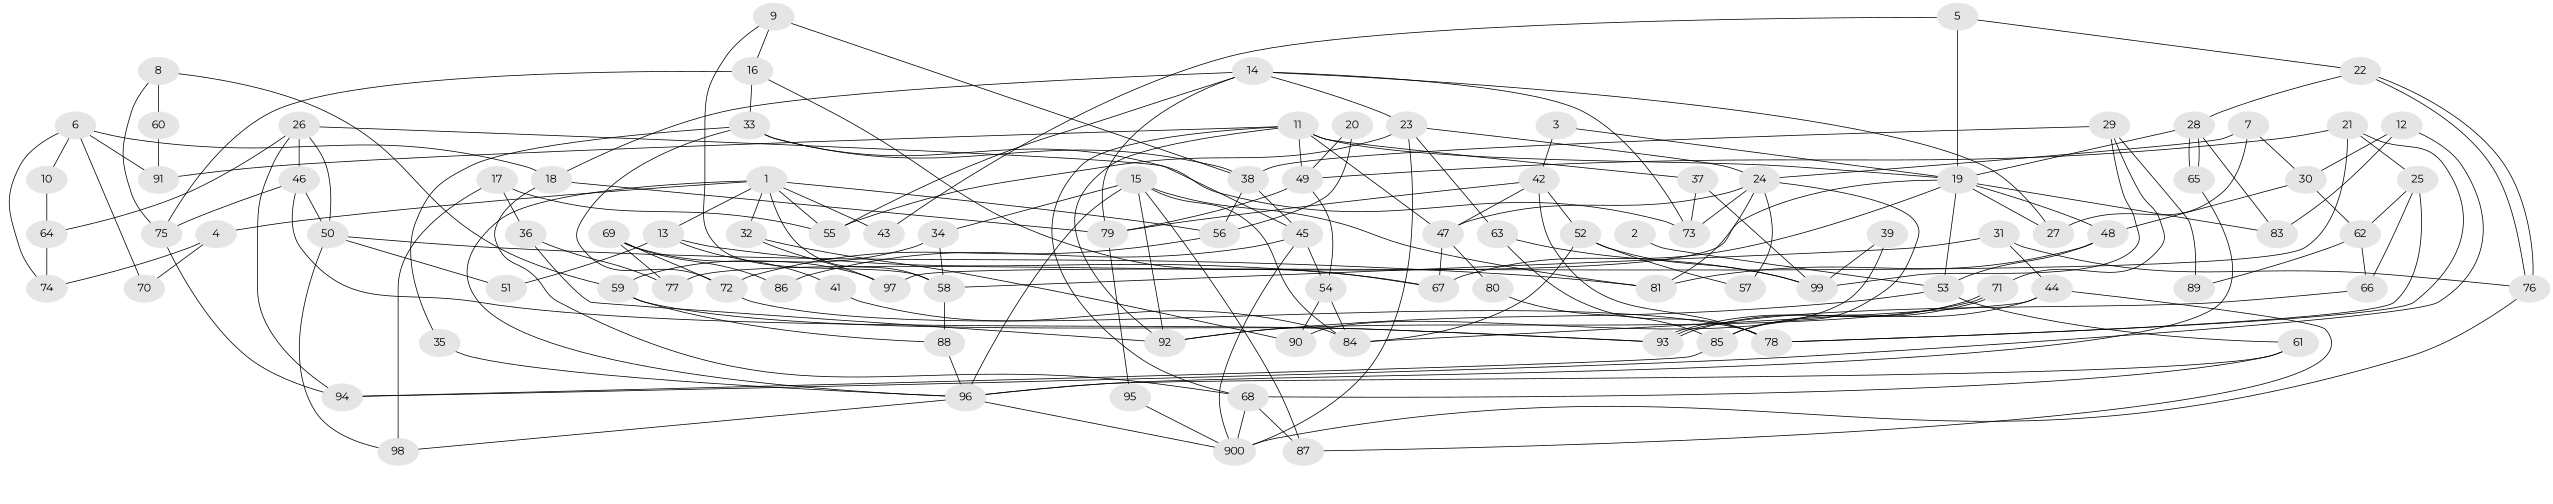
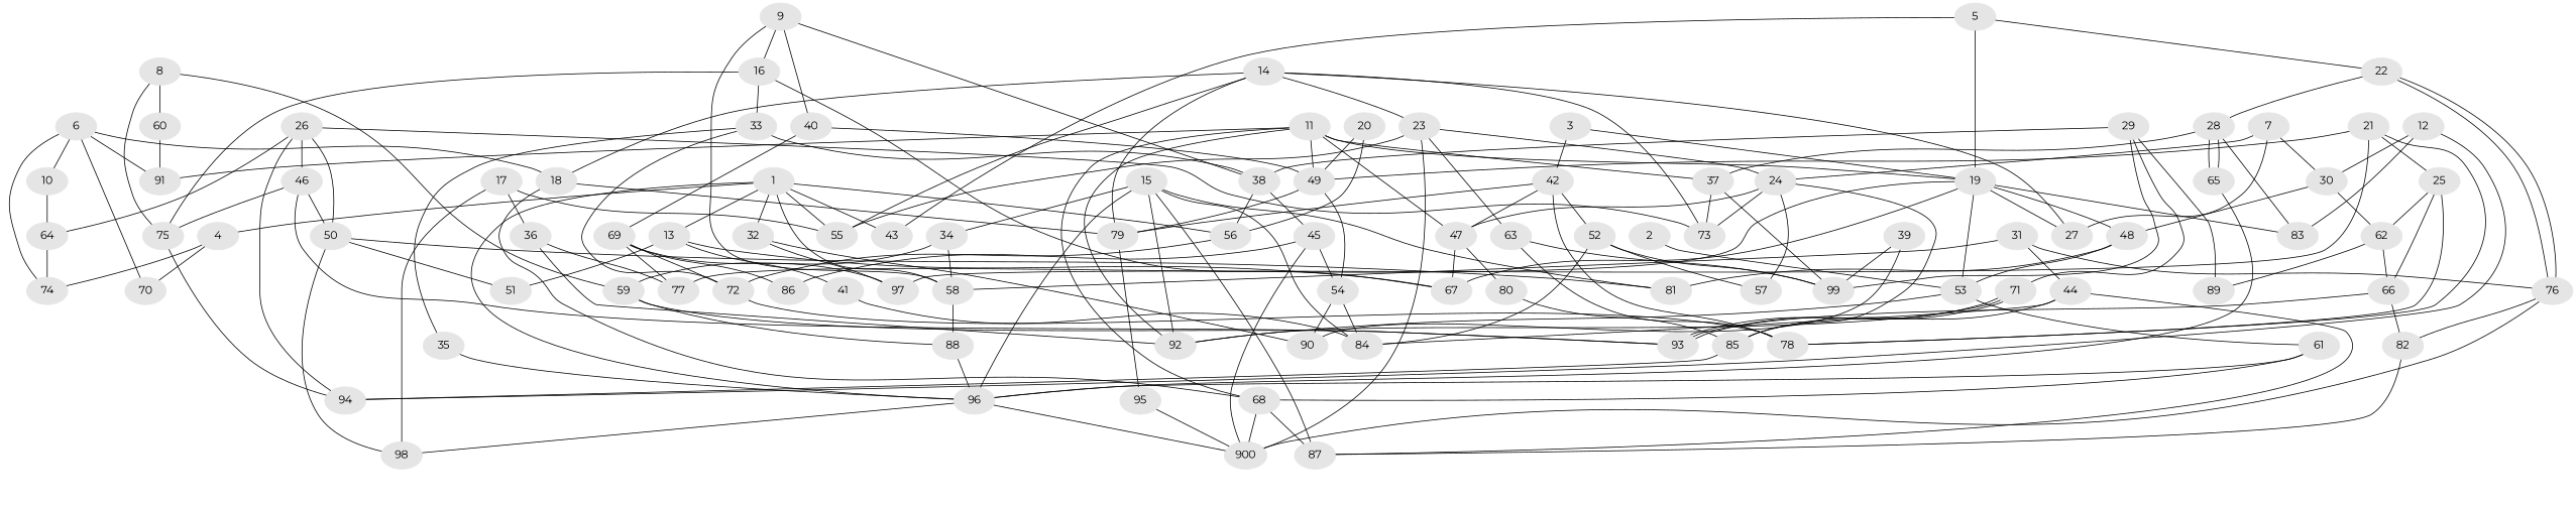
  graph {
    fontname=Montserrat
    node [color=gray90 fontname=Montserrat style=filled]
    edge [fontname=Montserrat]
    1
    4
    13
    32
    43
    55
    56
    58
    96
    70
    74
    41
    51
    67
    90
    97
    72
    88
    98
    n20 [label=900]
    2
    53
    92
    61
    3
    19
    42
    27
    83
    48
    77
    47
    79
    78
    52
    5
    22
    28
    76
    6
    10
    18
    91
    64
    68
    7
    24
    30
    81
    73
    57
    85
    62
    8
    59
    60
    75
    93
    94
    9
    16
    38
+   40
    33
    45
    49
    69
    11
    37
    99
    80
    54
    87
    12
    84
    14
    23
    63
    95
    15
    34
    35
    17
    36
    20
    21
    25
    66
    65
+   82
    89
    26
    46
    50
    29
    71
    31
    44
    86
    39
    1 -- 4
    1 -- 13
    1 -- 32
    1 -- 43
    1 -- 55
    1 -- 56
    1 -- 58
    1 -- 96
    4 -- 70
    4 -- 74
    13 -- 41
    13 -- 51
    13 -- 67
    32 -- 90
    32 -- 97
    56 -- 72
    58 -- 88
    96 -- 98
    96 -- n20
    41 -- 84
    72 -- 78
    88 -- 96
    2 -- 53
    53 -- 92
    53 -- 61
    61 -- 96
    61 -- 68
    3 -- 19
    3 -- 42
    19 -- 67
    19 -- 53
    19 -- 27
    19 -- 83
    19 -- 48
    19 -- 77
    42 -- 47
    42 -- 79
    42 -- 78
    42 -- 52
    48 -- 53
    48 -- 81
    47 -- 67
    47 -- 80
    79 -- 95
    52 -- 57
    52 -- 99
    52 -- 84
    5 -- 43
    5 -- 19
    5 -- 22
    22 -- 28
    22 -- 76
    22 -- 76
    28 -- 83
-   28 -- 19
+   28 -- 37
    28 -- 65
    28 -- 65
    76 -- n20
+   76 -- 82
    6 -- 70
    6 -- 74
    6 -- 10
    6 -- 18
    6 -- 91
    10 -- 64
    18 -- 79
    18 -- 68
    64 -- 74
    68 -- n20
    68 -- 87
    7 -- 27
    7 -- 24
    7 -- 30
    24 -- 47
-   24 -- 81
    24 -- 73
    24 -- 57
    24 -- 85
    30 -- 48
    30 -- 62
    85 -- 94
    62 -- 66
    62 -- 89
    8 -- 59
    8 -- 60
    8 -- 75
    59 -- 88
    59 -- 93
    60 -- 91
    75 -- 94
    9 -- 58
    9 -- 16
    9 -- 38
+   9 -- 40
    16 -- 67
    16 -- 75
    16 -- 33
    38 -- 56
    38 -- 45
+   40 -- 49
+   40 -- 69
    33 -- 72
    33 -- 38
-   33 -- 45
    33 -- 35
    45 -- n20
    45 -- 54
    45 -- 86
    49 -- 79
    49 -- 54
    69 -- 97
    69 -- 72
    69 -- 77
    69 -- 86
    11 -- 92
    11 -- 19
    11 -- 47
    11 -- 91
    11 -- 68
    11 -- 49
    11 -- 37
    37 -- 73
    37 -- 99
    80 -- 85
    54 -- 90
    54 -- 84
    12 -- 83
    12 -- 30
    12 -- 94
    14 -- 55
    14 -- 27
    14 -- 79
    14 -- 18
    14 -- 73
    14 -- 23
    23 -- 55
    23 -- n20
    23 -- 24
    23 -- 63
    63 -- 78
    63 -- 99
    95 -- n20
    15 -- 96
    15 -- 92
    15 -- 81
    15 -- 87
    15 -- 84
    15 -- 34
    34 -- 58
    34 -- 59
    35 -- 96
    17 -- 55
    17 -- 98
    17 -- 36
    36 -- 92
    36 -- 77
    20 -- 56
    20 -- 49
    21 -- 97
    21 -- 78
    21 -- 49
    21 -- 25
    25 -- 78
    25 -- 62
    25 -- 66
    66 -- 93
+   66 -- 82
    65 -- 96
+   82 -- 87
    26 -- 64
    26 -- 73
    26 -- 94
    26 -- 46
    26 -- 50
    46 -- 75
    46 -- 93
    46 -- 50
    50 -- 51
    50 -- 98
    50 -- 81
    29 -- 38
    29 -- 99
    29 -- 89
    29 -- 71
    71 -- 92
    71 -- 93
    71 -- 93
    31 -- 58
    31 -- 76
    31 -- 44
    44 -- 85
    44 -- 87
    44 -- 84
    39 -- 90
    39 -- 99
  }
